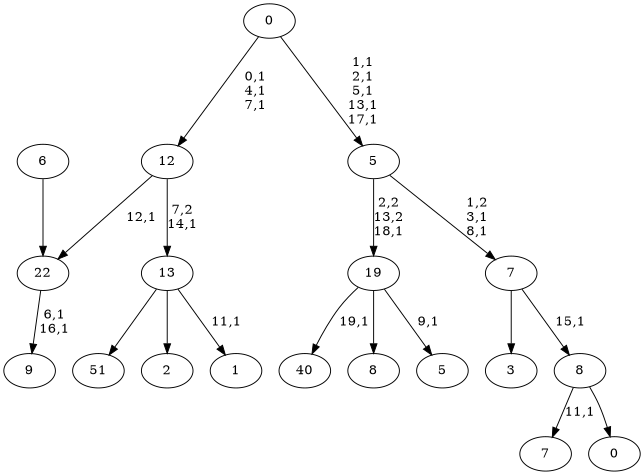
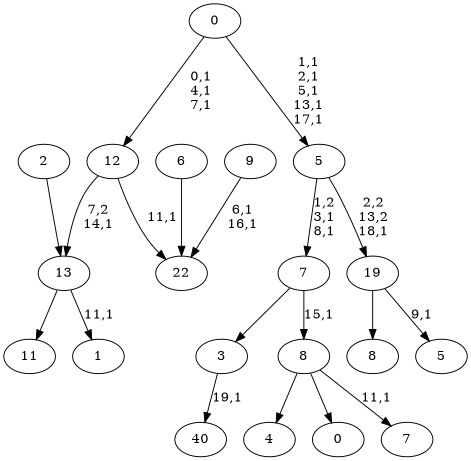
  digraph {
-   n1 [label=51]
+   n1 [label=11]
    n2 [label=40]
    n3 [label=9]
    n4 [label=8]
    n5 [label=7]
    n6 [label=6]
    22
    n8 [label=5]
    19
+   n10 [label=4]
    n11 [label=3]
    n12 [label=2]
    n13 [label=1]
    13
    12
    n16 [label=0]
    8
    7
    5
    0
    n6 -> 22
-   22 -> n3 [label="6,1\n16,1"]
-   19 -> n2 [label="19,1"]
+   n3 -> 22 [label="6,1\n16,1"]
+   n11 -> n2 [label="19,1"]
    19 -> n4
    19 -> n8 [label="9,1"]
    13 -> n1
-   13 -> n12
+   n12 -> 13
    13 -> n13 [label="11,1"]
-   12 -> 22 [label="12,1"]
+   12 -> 22 [label="11,1"]
    12 -> 13 [label="7,2\n14,1"]
    8 -> n5 [label="11,1"]
+   8 -> n10
    8 -> n16
    7 -> n11
    7 -> 8 [label="15,1"]
    5 -> 19 [label="2,2\n13,2\n18,1"]
    5 -> 7 [label="1,2\n3,1\n8,1"]
    0 -> 12 [label="0,1\n4,1\n7,1"]
    0 -> 5 [label="1,1\n2,1\n5,1\n13,1\n17,1"]
  }
